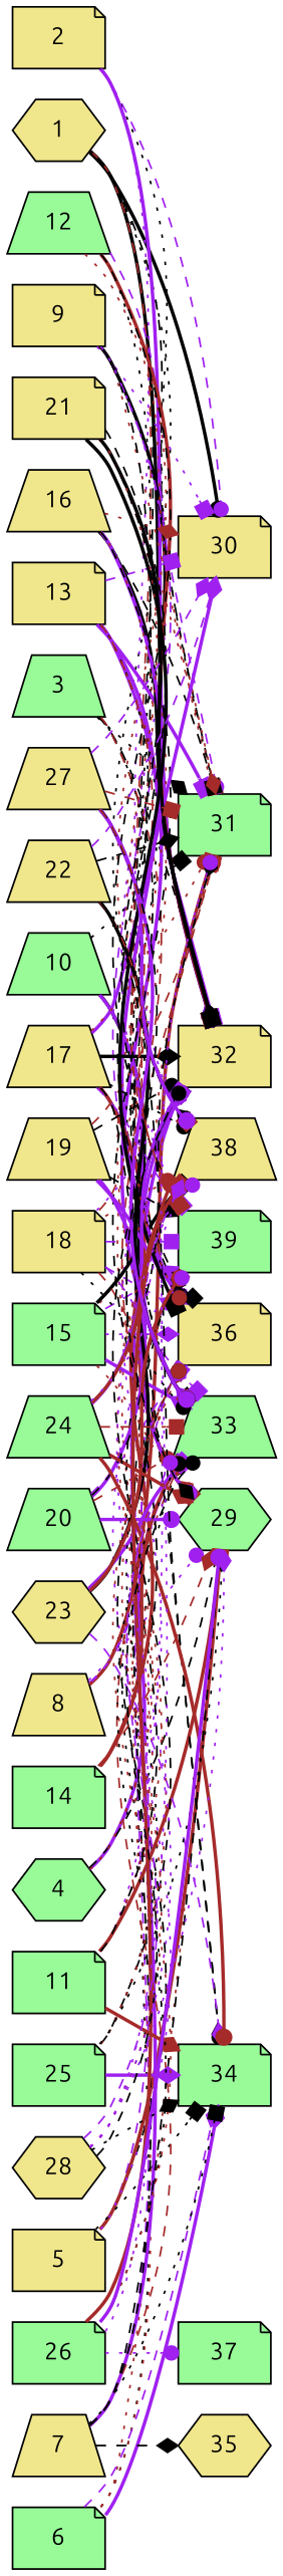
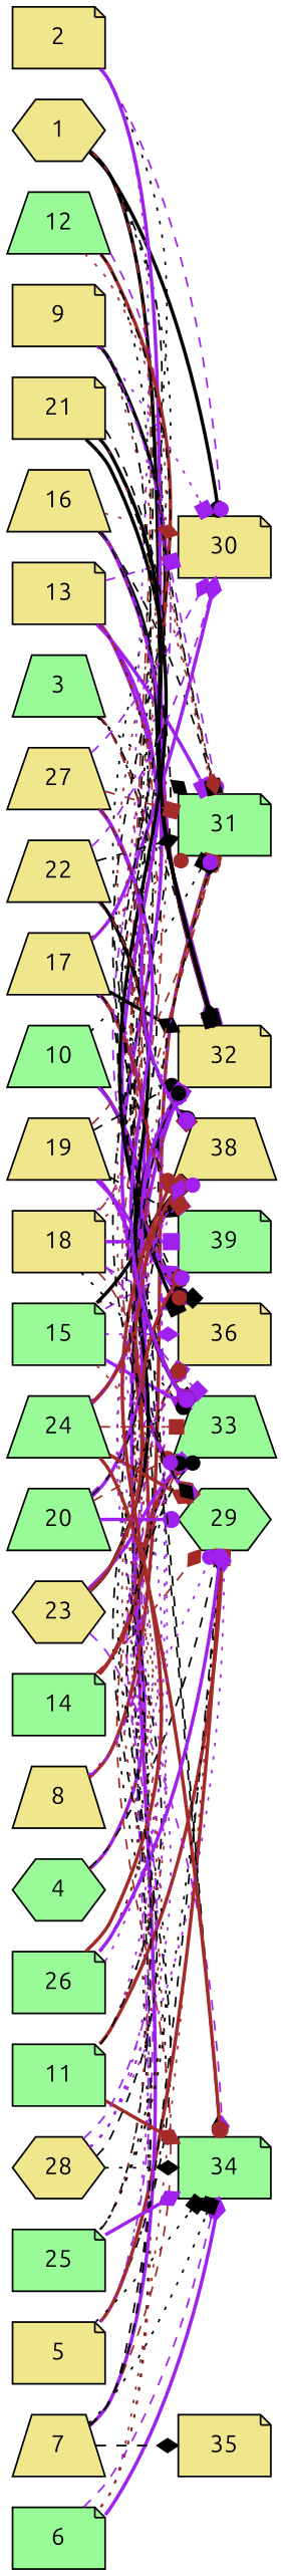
  digraph {
    fontname=Ubuntu
    rankdir=LR
    node [alpha=0.18 fillcolor=khaki fontname=Ubuntu shape=note style=filled]
    edge [arrowhead=dot color=purple fontname=Ubuntu style=dotted]
    1 [alpha=0.11 expect_size=30951424 shape=hexagon]
    30 [alpha=0.07 expect_size=38765568]
    31 [alpha=0.13 expect_size=11714560 fillcolor=palegreen]
    32 [alpha=0.07 expect_size=20827136]
    33 [alpha=0.06 expect_size=38778880 fillcolor=palegreen shape=trapezium]
    36 [alpha=0.17 expect_size=30237696]
    38 [expect_size=28314624 shape=trapezium]
    2 [alpha=0.19 expect_size=25103360]
    3 [alpha=0.05 expect_size=36910080 fillcolor=palegreen shape=trapezium]
    29 [expect_size=29086720 fillcolor=palegreen shape=hexagon]
    4 [alpha=0.13 expect_size=40613888 fillcolor=palegreen shape=hexagon]
    39 [alpha=0.17 expect_size=21121024 fillcolor=palegreen]
    5 [alpha=0.04 expect_size=18361344]
    34 [expect_size=50051072 fillcolor=palegreen]
    6 [alpha=0.05 expect_size=31428608 fillcolor=palegreen]
    7 [alpha=0.13 expect_size=13258752 shape=trapezium]
-   35 [alpha=0.13 expect_size=42830848 shape=hexagon]
+   35 [alpha=0.13 expect_size=42830848]
    8 [alpha=0.09 expect_size=26547200 shape=trapezium]
    9 [expect_size=51491840]
    10 [alpha=0.14 expect_size=26086400 fillcolor=palegreen shape=trapezium]
    11 [alpha=0.05 expect_size=43688960 fillcolor=palegreen]
    12 [alpha=0.04 expect_size=22607872 fillcolor=palegreen shape=trapezium]
    13 [alpha=0.10 expect_size=19937280]
    14 [alpha=0.06 expect_size=32587776 fillcolor=palegreen]
    15 [alpha=0.14 expect_size=15788032 fillcolor=palegreen]
    16 [alpha=0.06 expect_size=25305088 shape=trapezium]
    17 [expect_size=36757504 shape=trapezium]
    18 [alpha=0.01 expect_size=19269632]
    19 [alpha=0.04 expect_size=40577024 shape=trapezium]
    20 [alpha=0.09 expect_size=34933760 fillcolor=palegreen shape=trapezium]
    21 [alpha=0.04 expect_size=20225024]
    22 [alpha=0.08 expect_size=33179648 shape=trapezium]
    23 [alpha=0.05 expect_size=42628096 shape=hexagon]
    24 [alpha=0.17 expect_size=18900992 fillcolor=palegreen shape=trapezium]
    25 [alpha=0.15 expect_size=33740800 fillcolor=palegreen]
    26 [alpha=0.03 expect_size=18996224 fillcolor=palegreen]
-   37 [alpha=0.15 expect_size=38455296 fillcolor=palegreen]
    27 [alpha=0.16 expect_size=32113664 shape=trapezium]
    28 [alpha=0.17 expect_size=26900480 shape=hexagon]
    1 -> 30 [color=black style=bold]
    1 -> 31 [arrowhead=box color=black style=dashed]
    1 -> 32 [arrowhead=diamond color=black style=bold]
    1 -> 33 [arrowhead=diamond color=black style=dashed]
    1 -> 36 [color=brown style=dashed]
    1 -> 38 [arrowhead=diamond color=black]
    2 -> 30 [style=dashed]
    2 -> 31 [arrowhead=box color=black]
    2 -> 32 [arrowhead=diamond style=bold]
    2 -> 38 [arrowhead=box]
    3 -> 31 [arrowhead=diamond color=black]
    3 -> 32 [arrowhead=diamond color=black style=dashed]
    3 -> 36 [arrowhead=diamond color=black style=dashed]
    3 -> 38 [color=black]
    3 -> 29 [color=brown style=dashed]
    4 -> 32
    4 -> 33 [style=bold]
    4 -> 36 [arrowhead=diamond color=brown]
    4 -> 29 [color=black style=dashed]
    4 -> 39 [color=brown]
    5 -> 32 [arrowhead=box style=dashed]
    5 -> 33 [arrowhead=box color=black]
    5 -> 36 [arrowhead=box color=black style=dashed]
    5 -> 29 [color=brown style=bold]
    5 -> 39
    5 -> 34 [arrowhead=box color=black]
    6 -> 33 [arrowhead=diamond color=black]
    6 -> 36 [arrowhead=box color=brown]
    6 -> 29 [color=brown]
    6 -> 34 [arrowhead=diamond style=bold]
    6 -> 34 [arrowhead=diamond style=dashed]
    7 -> 32 [arrowhead=diamond style=bold]
    7 -> 33 [arrowhead=diamond color=brown style=dashed]
    7 -> 36 [arrowhead=box style=dashed]
    7 -> 29 [color=black style=dashed]
    7 -> 39 [arrowhead=box color=black style=dashed]
    7 -> 34 [arrowhead=box color=black]
    7 -> 35 [arrowhead=diamond color=black style=dashed]
    8 -> 31 [arrowhead=box color=brown style=bold]
    8 -> 33 [style=dashed]
    8 -> 36 [arrowhead=box style=dashed]
    8 -> 29
    8 -> 39 [arrowhead=box color=brown]
    9 -> 30 [arrowhead=box]
    9 -> 31 [arrowhead=box color=brown]
    9 -> 32 [arrowhead=box color=black style=bold]
    9 -> 36 [arrowhead=box style=dashed]
    9 -> 29 [color=black style=dashed]
    9 -> 39 [arrowhead=diamond]
    10 -> 31 [arrowhead=box color=black]
    10 -> 33 [arrowhead=box color=black style=bold]
    10 -> 36 [style=bold]
    11 -> 31
    11 -> 33 [arrowhead=box]
    11 -> 36 [color=brown]
    11 -> 38 [color=brown]
    11 -> 29 [arrowhead=box color=brown style=bold]
    11 -> 39 [arrowhead=box color=black style=dashed]
    11 -> 34 [arrowhead=diamond color=brown style=bold]
    12 -> 31 [arrowhead=box color=brown]
    12 -> 31 [style=dashed]
    12 -> 32 [arrowhead=box color=brown style=bold]
    12 -> 33 [arrowhead=diamond color=black]
    12 -> 38 [color=brown]
    12 -> 39 [arrowhead=box color=black style=dashed]
    13 -> 30 [arrowhead=box style=dashed]
    13 -> 31 [arrowhead=box style=bold]
    13 -> 32 [arrowhead=box style=bold]
    13 -> 33 [arrowhead=diamond style=bold]
    13 -> 36 [color=black]
    13 -> 38 [arrowhead=box color=black]
    13 -> 29 [color=brown]
    13 -> 39 [arrowhead=box color=brown style=dashed]
    14 -> 32 [arrowhead=box color=black style=dashed]
    14 -> 33 [color=brown style=bold]
    14 -> 36 [arrowhead=diamond color=brown]
    14 -> 38 [color=brown style=bold]
    14 -> 29 [arrowhead=diamond color=brown style=dashed]
    15 -> 31 [color=brown]
    15 -> 33 [arrowhead=diamond style=bold]
    15 -> 36 [arrowhead=diamond]
    15 -> 38 [arrowhead=box color=black style=bold]
    15 -> 29 [arrowhead=diamond color=brown]
    15 -> 39 [arrowhead=diamond style=dashed]
    16 -> 30 [arrowhead=diamond color=brown]
    16 -> 31 [arrowhead=box color=black style=dashed]
    16 -> 32 [arrowhead=diamond color=black style=bold]
    16 -> 33 [arrowhead=box color=brown]
    16 -> 36 [arrowhead=box style=bold]
    16 -> 38 [arrowhead=box color=brown]
    16 -> 29 [arrowhead=box color=black style=dashed]
    17 -> 30 [arrowhead=diamond style=bold]
    17 -> 31 [color=brown]
    17 -> 32 [arrowhead=diamond color=black style=bold]
    17 -> 33 [style=bold]
    17 -> 38 [color=black]
    17 -> 29 [arrowhead=box color=brown style=bold]
    17 -> 39 [arrowhead=box style=dashed]
    17 -> 34 [arrowhead=diamond color=black style=dashed]
    18 -> 31 [arrowhead=box color=brown style=dashed]
    18 -> 32
    18 -> 33 [color=black]
    18 -> 33 [arrowhead=box style=dashed]
    18 -> 36 [arrowhead=diamond style=dashed]
    18 -> 38 [color=brown]
    18 -> 29 [arrowhead=diamond color=brown style=dashed]
-   18 -> 39 [arrowhead=box style=dashed]
+   18 -> 39 [arrowhead=box style=bold]
    19 -> 31 [color=brown style=dashed]
    19 -> 32 [color=black style=dashed]
    19 -> 33 [color=brown]
    19 -> 36 [arrowhead=diamond style=bold]
    19 -> 29 [style=bold]
    19 -> 39 [arrowhead=diamond color=black style=dashed]
    20 -> 32 [arrowhead=diamond style=bold]
    20 -> 33 [color=brown style=dashed]
    20 -> 36 [arrowhead=diamond style=dashed]
    20 -> 38 [arrowhead=diamond style=dashed]
    20 -> 29 [style=bold]
    20 -> 39 [arrowhead=diamond color=black style=dashed]
    21 -> 31 [arrowhead=diamond color=brown]
    21 -> 32 [arrowhead=box color=black style=bold]
    21 -> 36 [arrowhead=box color=black style=bold]
    21 -> 36 [arrowhead=box color=black style=dashed]
    21 -> 38 [arrowhead=box color=brown]
    21 -> 39 [color=black style=dashed]
    22 -> 30 [arrowhead=diamond style=dashed]
    22 -> 31 [arrowhead=diamond color=black style=dashed]
    22 -> 33 [color=black style=bold]
    22 -> 36 [arrowhead=box color=black]
    22 -> 38 [arrowhead=diamond color=black style=dashed]
    22 -> 39 [arrowhead=box color=brown style=dashed]
    22 -> 34 [color=black style=dashed]
    23 -> 32 [arrowhead=box color=black style=bold]
    23 -> 33 [arrowhead=box style=bold]
    23 -> 38
    23 -> 39 [color=brown style=bold]
    23 -> 34 [arrowhead=diamond style=dashed]
    24 -> 31 [arrowhead=diamond color=black style=dashed]
    24 -> 32 [arrowhead=box style=bold]
    24 -> 33 [arrowhead=box color=brown style=dashed]
    24 -> 38 [arrowhead=box color=brown style=bold]
    24 -> 29 [arrowhead=diamond color=brown style=bold]
    24 -> 39
    24 -> 34 [color=brown style=bold]
    25 -> 32 [color=black style=dashed]
    25 -> 33 [color=brown]
    25 -> 36 [color=black]
    25 -> 38 [color=brown]
    25 -> 29 [arrowhead=diamond color=black]
    25 -> 34 [arrowhead=diamond style=bold]
    26 -> 33 [color=black]
    26 -> 36 [color=brown]
    26 -> 38
    26 -> 38 [color=brown style=bold]
    26 -> 29 [style=bold]
-   26 -> 37
    27 -> 30 [arrowhead=diamond style=dashed]
    27 -> 31 [arrowhead=box color=brown style=dashed]
    27 -> 33 [style=bold]
    27 -> 36 [color=brown]
    27 -> 38 [style=bold]
    27 -> 29 [arrowhead=diamond color=black style=dashed]
    27 -> 39 [arrowhead=box color=brown style=dashed]
    28 -> 31
    28 -> 33 [color=black style=dashed]
    28 -> 33 [style=dashed]
    28 -> 36 [color=brown]
    28 -> 38 [arrowhead=diamond]
    28 -> 29 [arrowhead=diamond]
    28 -> 34 [arrowhead=diamond color=black]
  }
